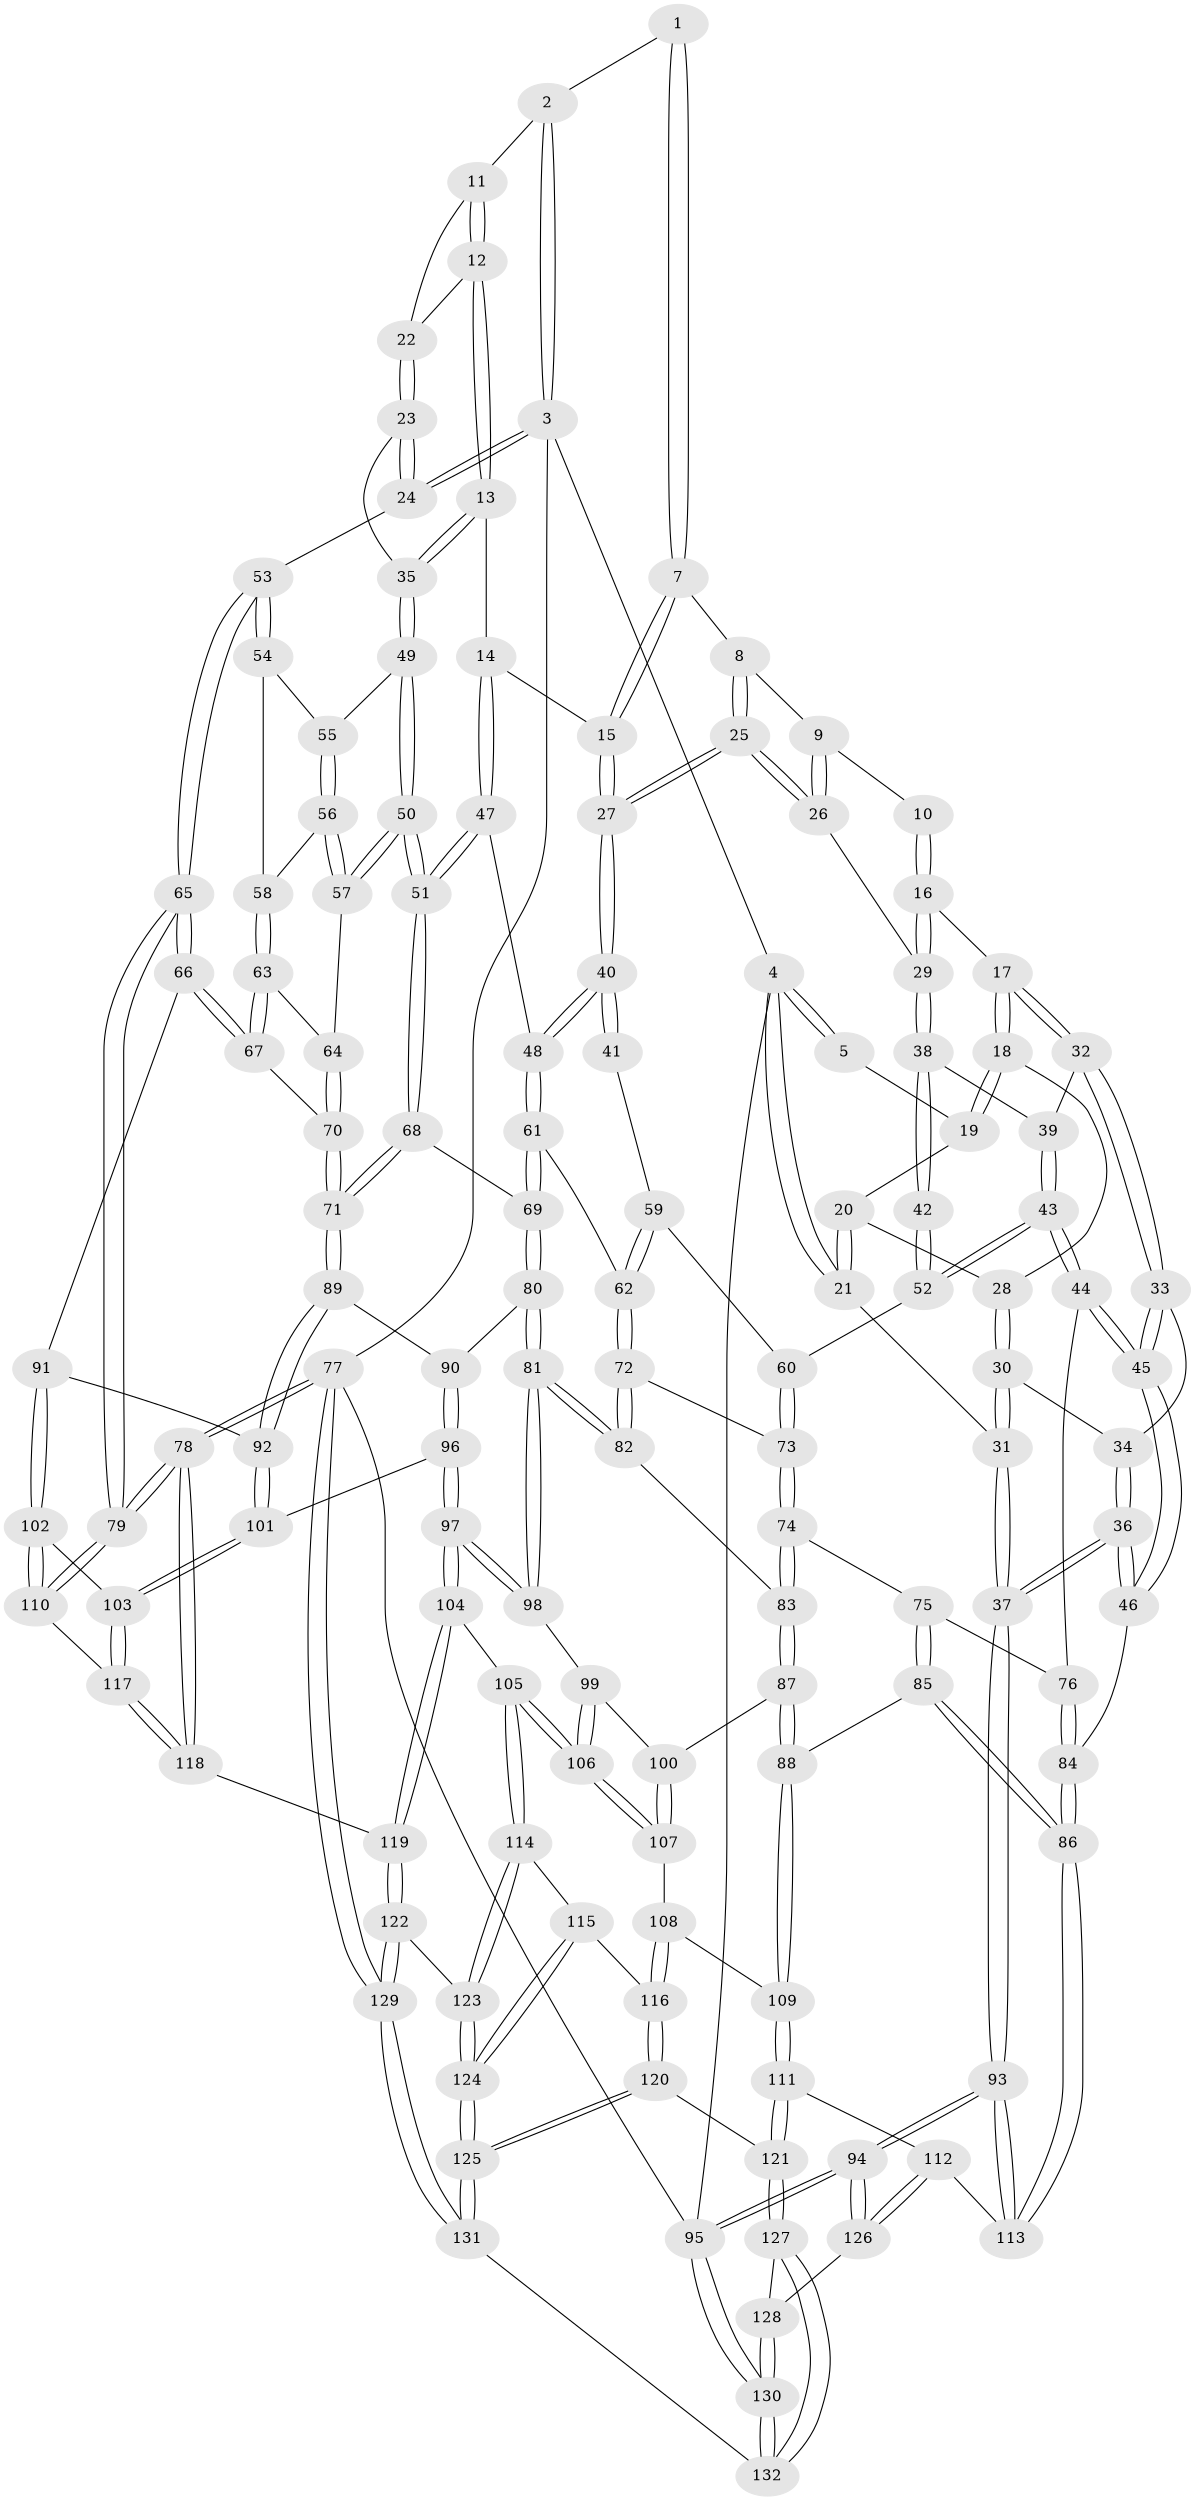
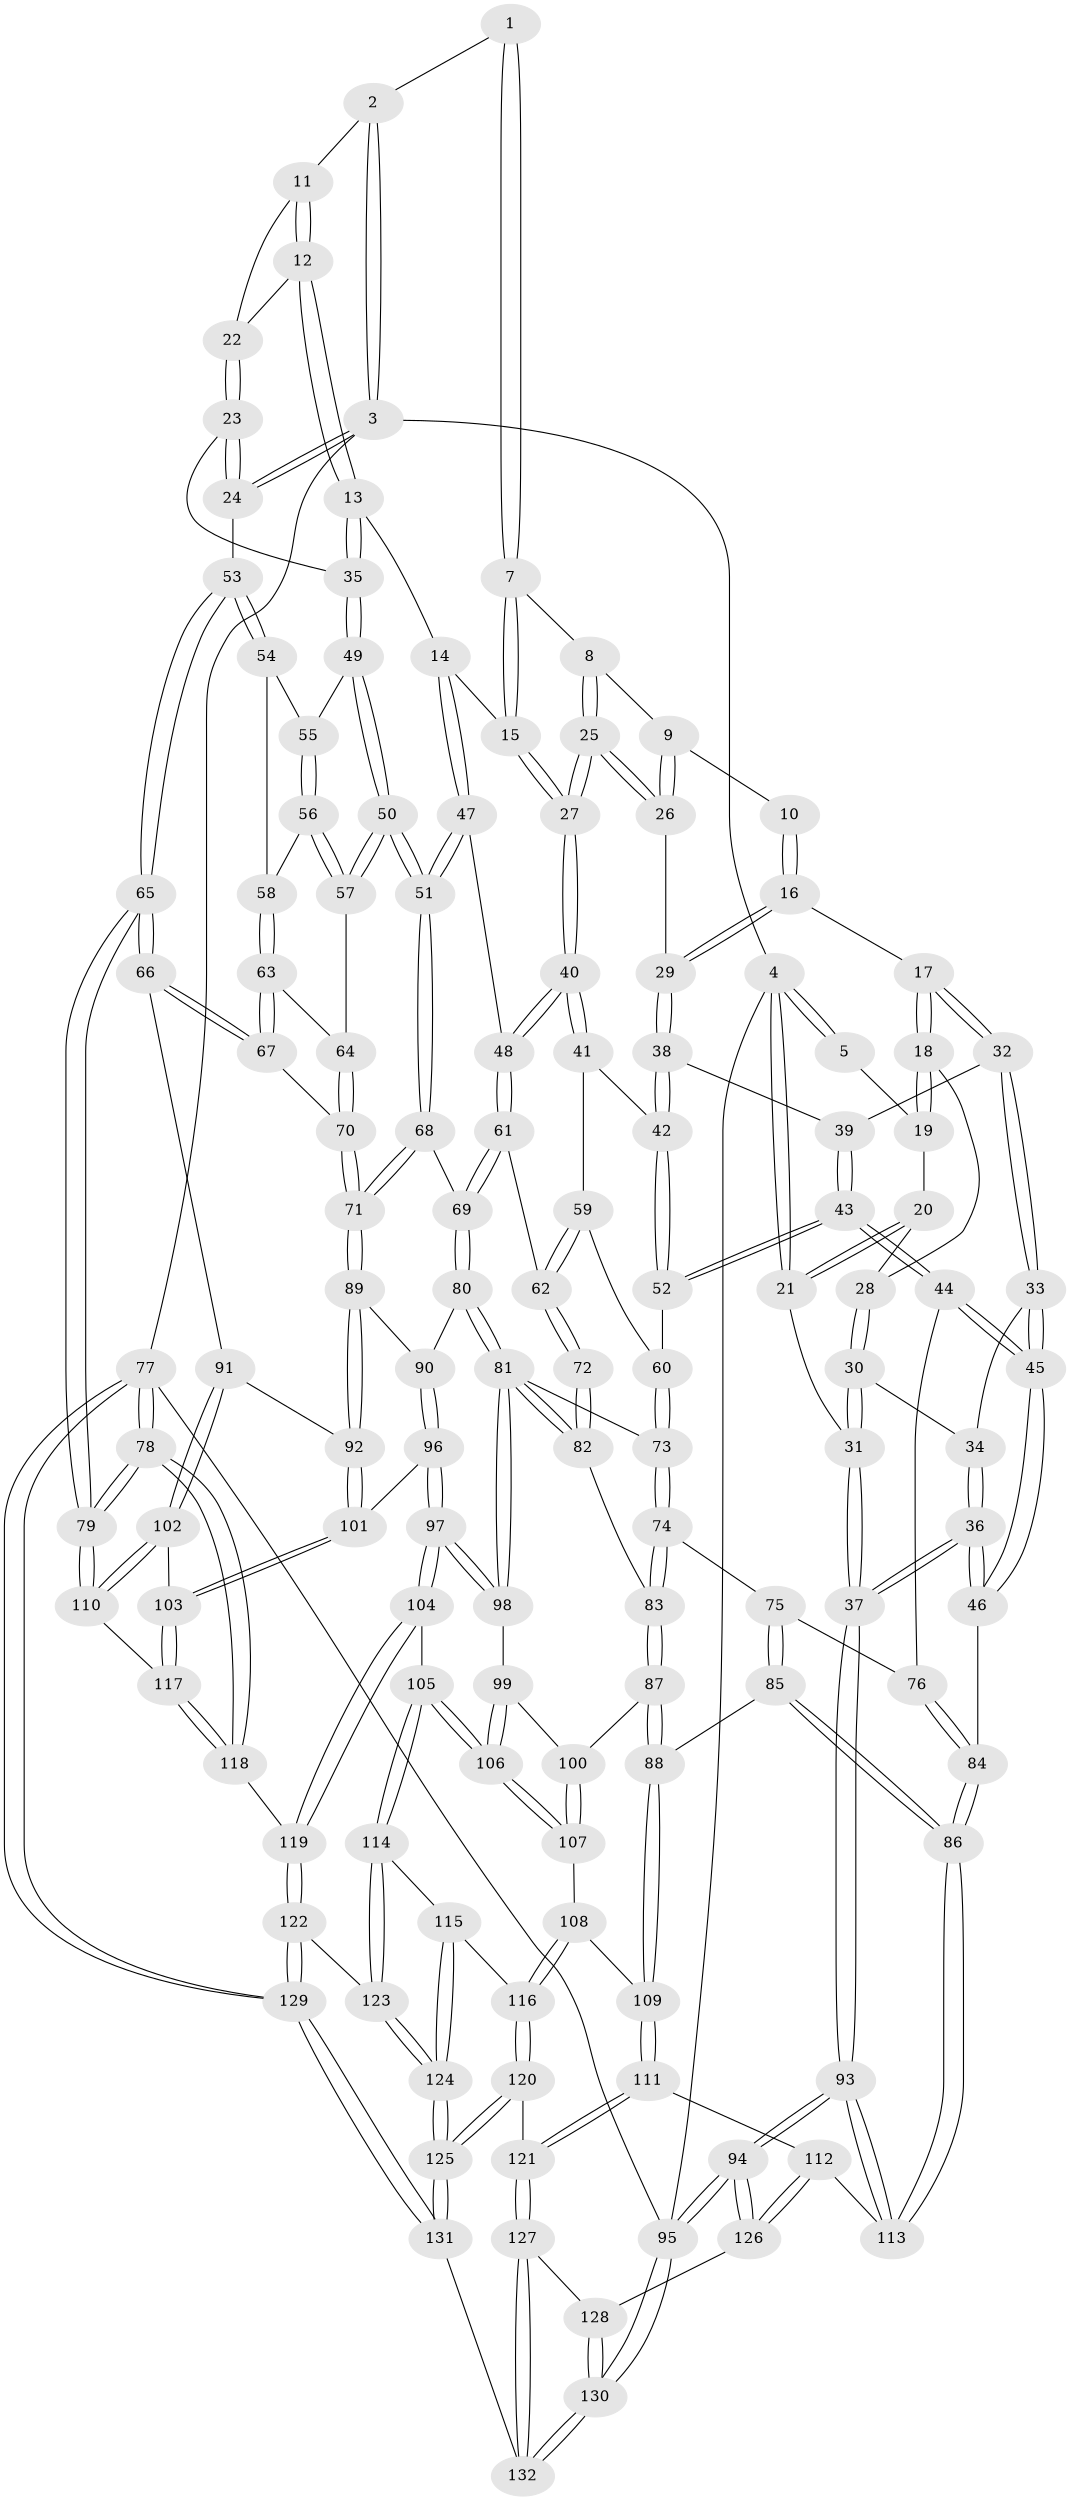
  graph {
    node [color=gray90 style=filled]
    1
    2
    7
    3
    11
    8
    15
    4
    24
    77
    12
    22
    5
    21
    95
    53
    78
    129
    19
    31
    130
    20
    10
    16
    9
    25
    27
    26
    29
    17
    13
    23
    14
    35
    47
    49
    48
    51
    40
    18
    32
    38
    28
    33
    39
    30
    37
    54
    65
    41
    34
    42
    36
    93
    45
    43
    46
    50
    55
    84
    113
    94
    52
    44
    59
    61
    60
    62
    76
    86
    68
    69
    57
    56
    64
    71
    73
    58
    66
    79
    63
    70
    67
    72
    74
    80
    82
    91
    110
    92
    102
    89
    81
    90
    83
    75
    85
    87
    88
    118
    131
    119
    117
    98
    96
    99
    100
    109
    107
    111
    101
    97
    103
    126
    128
    132
    104
    105
    106
    108
    114
    122
    115
    123
    116
    120
    112
    121
    127
    124
    125
    1 -- 2
    1 -- 7
    1 -- 7
    2 -- 3
    2 -- 3
    2 -- 11
    7 -- 8
    7 -- 15
    7 -- 15
    3 -- 4
    3 -- 24
    3 -- 24
    3 -- 77
    11 -- 12
    11 -- 12
    11 -- 22
    8 -- 9
    8 -- 25
    8 -- 25
    15 -- 27
    15 -- 27
    4 -- 5
    4 -- 5
    4 -- 21
    4 -- 21
    4 -- 95
    24 -- 53
    77 -- 95
    77 -- 78
    77 -- 78
    77 -- 129
    77 -- 129
    12 -- 22
    12 -- 13
    12 -- 13
    22 -- 23
    22 -- 23
    5 -- 19
    21 -- 31
    95 -- 130
    95 -- 130
    53 -- 54
    53 -- 54
    53 -- 65
    53 -- 65
    78 -- 79
    78 -- 79
    78 -- 118
    78 -- 118
    129 -- 131
    129 -- 131
    19 -- 20
    31 -- 37
    31 -- 37
    130 -- 132
    130 -- 132
    20 -- 21
    20 -- 21
    20 -- 28
    10 -- 16
    10 -- 16
    16 -- 29
    16 -- 29
    16 -- 17
    9 -- 10
    9 -- 26
    9 -- 26
    25 -- 27
    25 -- 27
    25 -- 26
    25 -- 26
    27 -- 40
    27 -- 40
    26 -- 29
    29 -- 38
    29 -- 38
    17 -- 18
    17 -- 18
    17 -- 32
    17 -- 32
    13 -- 14
    13 -- 35
    13 -- 35
    23 -- 24
    23 -- 24
    23 -- 35
    14 -- 15
    14 -- 47
    14 -- 47
    35 -- 49
    35 -- 49
    47 -- 48
    47 -- 51
    47 -- 51
    49 -- 50
    49 -- 50
    49 -- 55
    48 -- 61
    48 -- 61
    51 -- 68
    51 -- 68
    40 -- 48
    40 -- 48
    40 -- 41
    40 -- 41
    18 -- 19
    18 -- 19
    18 -- 28
    32 -- 33
    32 -- 33
    32 -- 39
    38 -- 39
    38 -- 42
    38 -- 42
    28 -- 30
    28 -- 30
    33 -- 34
    33 -- 45
    33 -- 45
    39 -- 43
    39 -- 43
    30 -- 31
    30 -- 31
    30 -- 34
    37 -- 93
    37 -- 93
    54 -- 55
    54 -- 58
    65 -- 66
    65 -- 66
    65 -- 79
    65 -- 79
+   41 -- 42
    41 -- 59
    34 -- 36
    34 -- 36
    42 -- 52
    42 -- 52
    36 -- 37
    36 -- 37
    36 -- 46
    36 -- 46
    93 -- 113
    93 -- 113
    93 -- 94
    93 -- 94
    45 -- 46
    45 -- 46
    43 -- 52
    43 -- 52
    43 -- 44
    43 -- 44
    46 -- 84
    50 -- 51
    50 -- 51
    50 -- 57
    50 -- 57
    55 -- 56
    55 -- 56
    84 -- 86
    84 -- 86
    94 -- 95
    94 -- 95
    94 -- 126
    94 -- 126
    52 -- 60
    44 -- 45
    44 -- 45
    44 -- 76
    59 -- 60
    59 -- 62
    59 -- 62
    61 -- 62
    61 -- 69
    61 -- 69
    60 -- 73
    60 -- 73
    62 -- 72
    62 -- 72
    76 -- 84
    76 -- 84
    86 -- 113
    86 -- 113
    68 -- 69
    68 -- 71
    68 -- 71
    69 -- 80
    69 -- 80
    57 -- 64
    56 -- 57
    56 -- 57
    56 -- 58
    64 -- 70
    64 -- 70
    71 -- 89
    71 -- 89
    73 -- 74
    73 -- 74
    58 -- 63
    58 -- 63
    66 -- 67
    66 -- 67
    66 -- 91
    79 -- 110
    79 -- 110
    63 -- 64
    63 -- 67
    63 -- 67
    70 -- 71
    70 -- 71
    67 -- 70
-   72 -- 73
+   81 -- 73
    72 -- 82
    72 -- 82
    74 -- 83
    74 -- 83
    74 -- 75
    80 -- 81
    80 -- 81
    80 -- 90
    82 -- 83
    91 -- 92
    91 -- 102
    91 -- 102
    110 -- 117
    92 -- 101
    92 -- 101
    102 -- 110
    102 -- 110
    102 -- 103
    89 -- 92
    89 -- 92
    89 -- 90
    81 -- 82
    81 -- 82
    81 -- 98
    81 -- 98
    90 -- 96
    90 -- 96
    83 -- 87
    83 -- 87
    75 -- 76
    75 -- 85
    75 -- 85
    85 -- 86
    85 -- 86
    85 -- 88
    87 -- 88
    87 -- 88
    87 -- 100
    88 -- 109
    88 -- 109
    118 -- 119
    131 -- 132
    119 -- 122
    119 -- 122
    117 -- 118
    117 -- 118
    98 -- 99
    96 -- 101
    96 -- 97
    96 -- 97
    99 -- 100
    99 -- 106
    99 -- 106
    100 -- 107
    100 -- 107
    109 -- 111
    109 -- 111
    107 -- 108
    111 -- 112
    111 -- 121
    111 -- 121
    101 -- 103
    101 -- 103
    97 -- 98
    97 -- 98
    97 -- 104
    97 -- 104
    103 -- 117
    103 -- 117
    126 -- 128
    128 -- 130
    128 -- 130
    104 -- 119
    104 -- 119
    104 -- 105
    105 -- 106
    105 -- 106
    105 -- 114
    105 -- 114
    106 -- 107
    106 -- 107
    108 -- 109
    108 -- 116
    108 -- 116
    114 -- 115
    114 -- 123
    114 -- 123
    122 -- 129
    122 -- 129
    122 -- 123
    115 -- 116
    115 -- 124
    115 -- 124
    123 -- 124
    123 -- 124
    116 -- 120
    116 -- 120
    120 -- 121
    120 -- 125
    120 -- 125
    112 -- 113
    112 -- 126
    112 -- 126
    121 -- 127
    121 -- 127
    127 -- 128
    127 -- 132
    127 -- 132
    124 -- 125
    124 -- 125
    125 -- 131
    125 -- 131
  }
